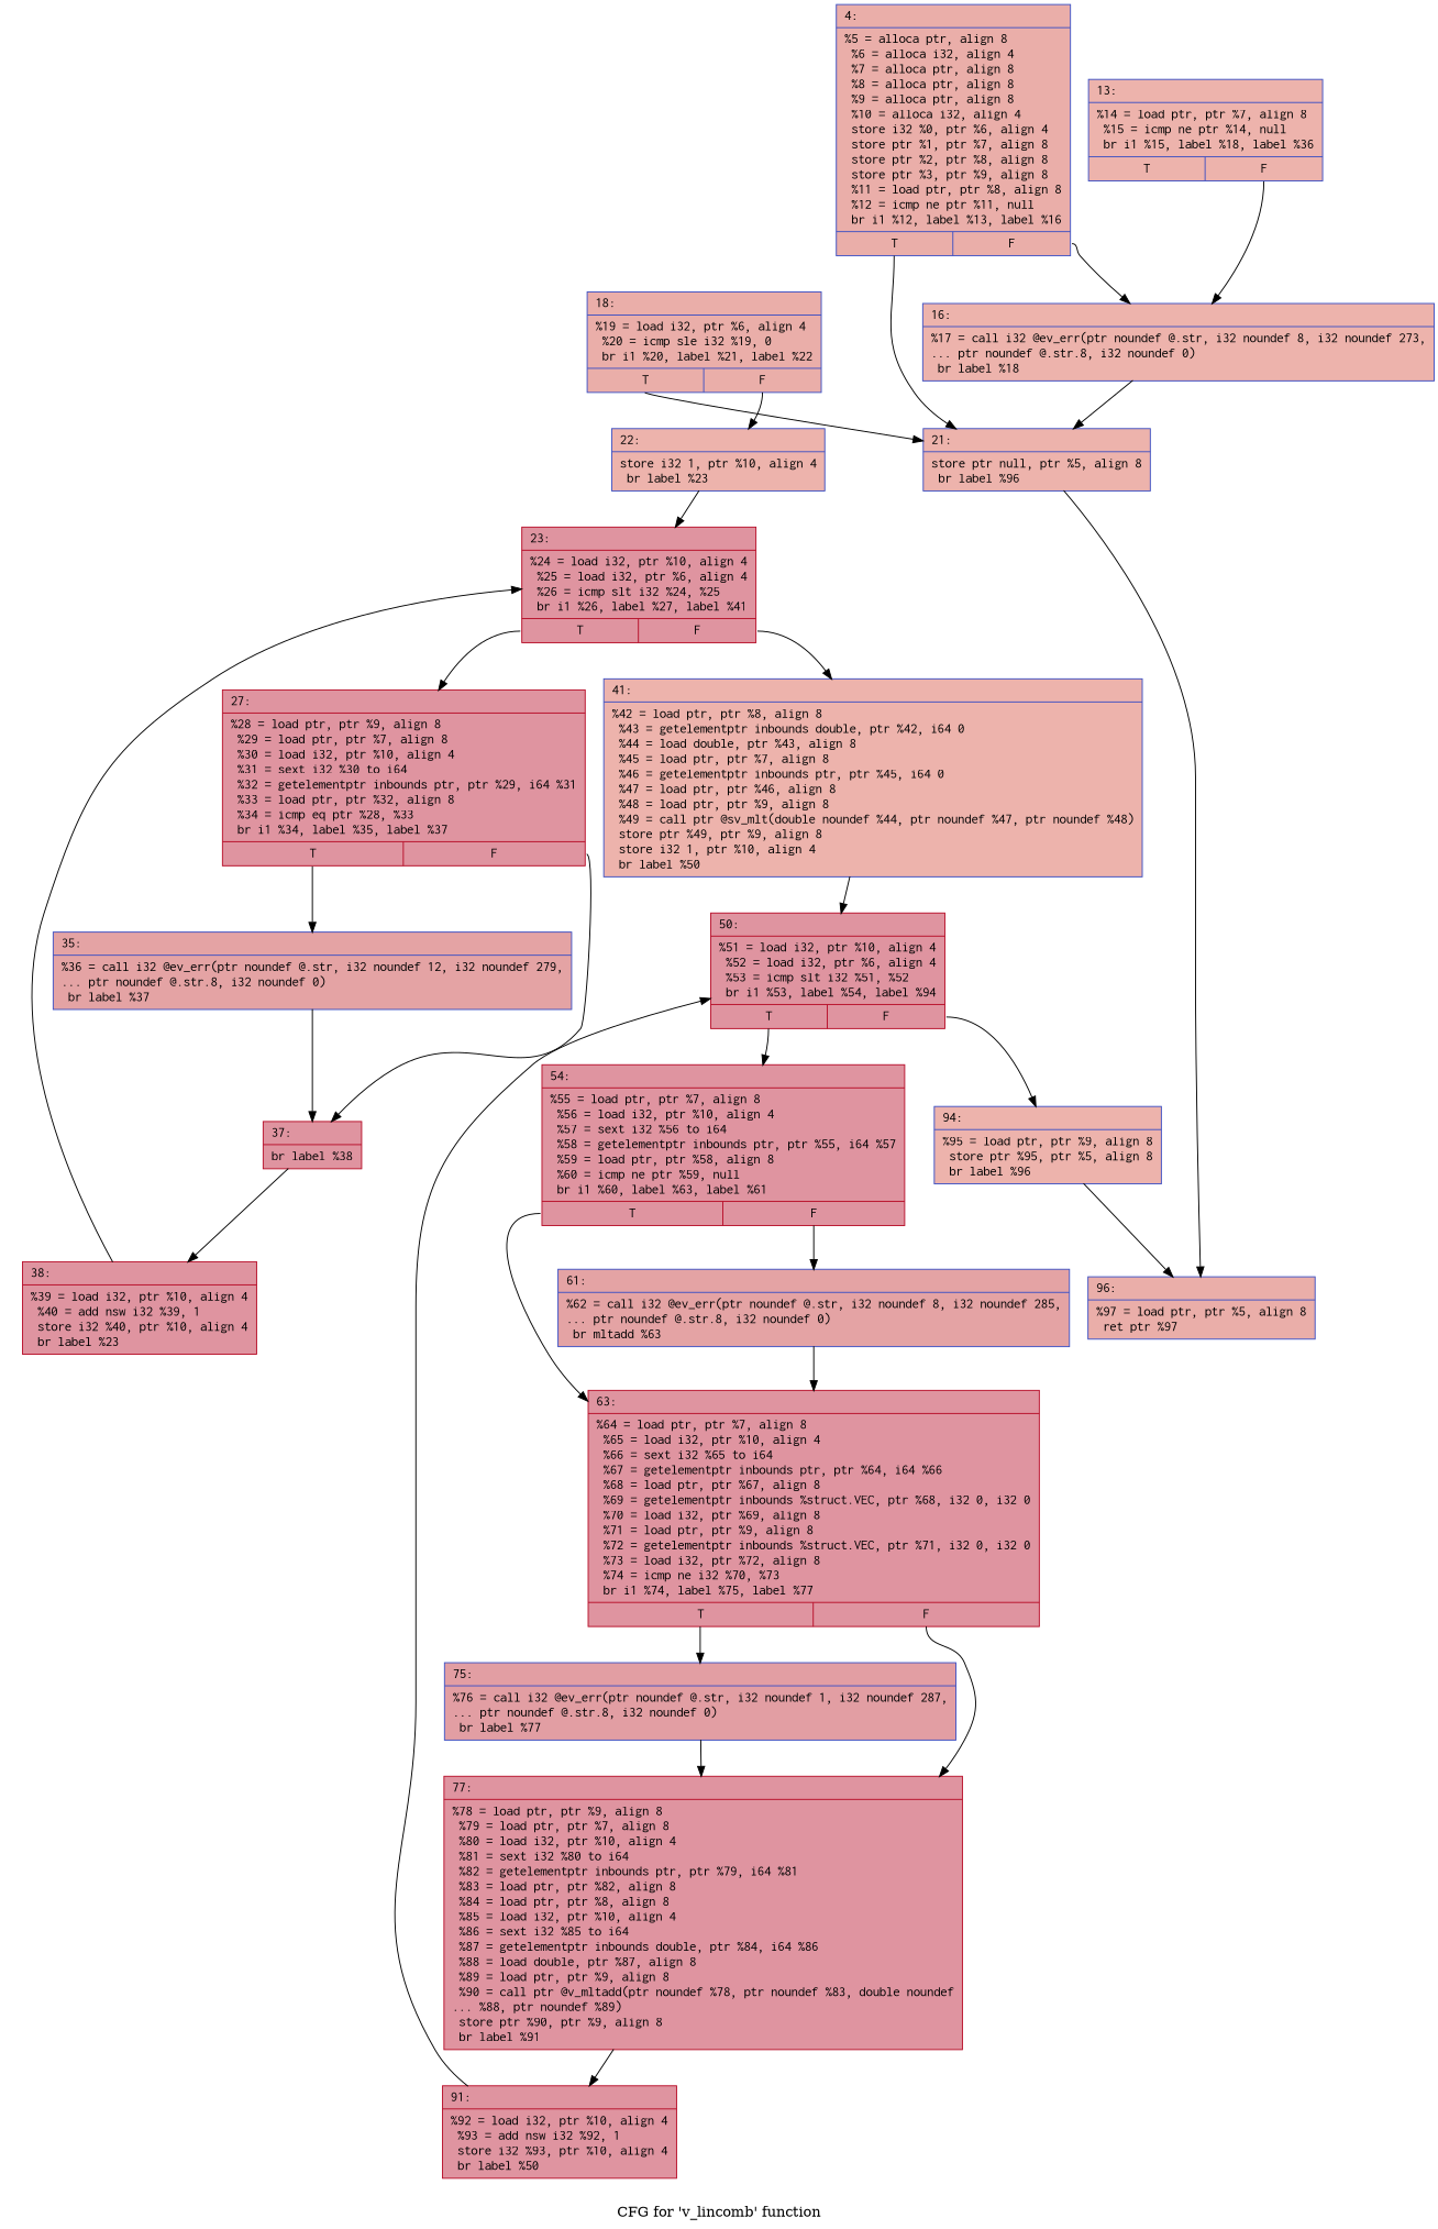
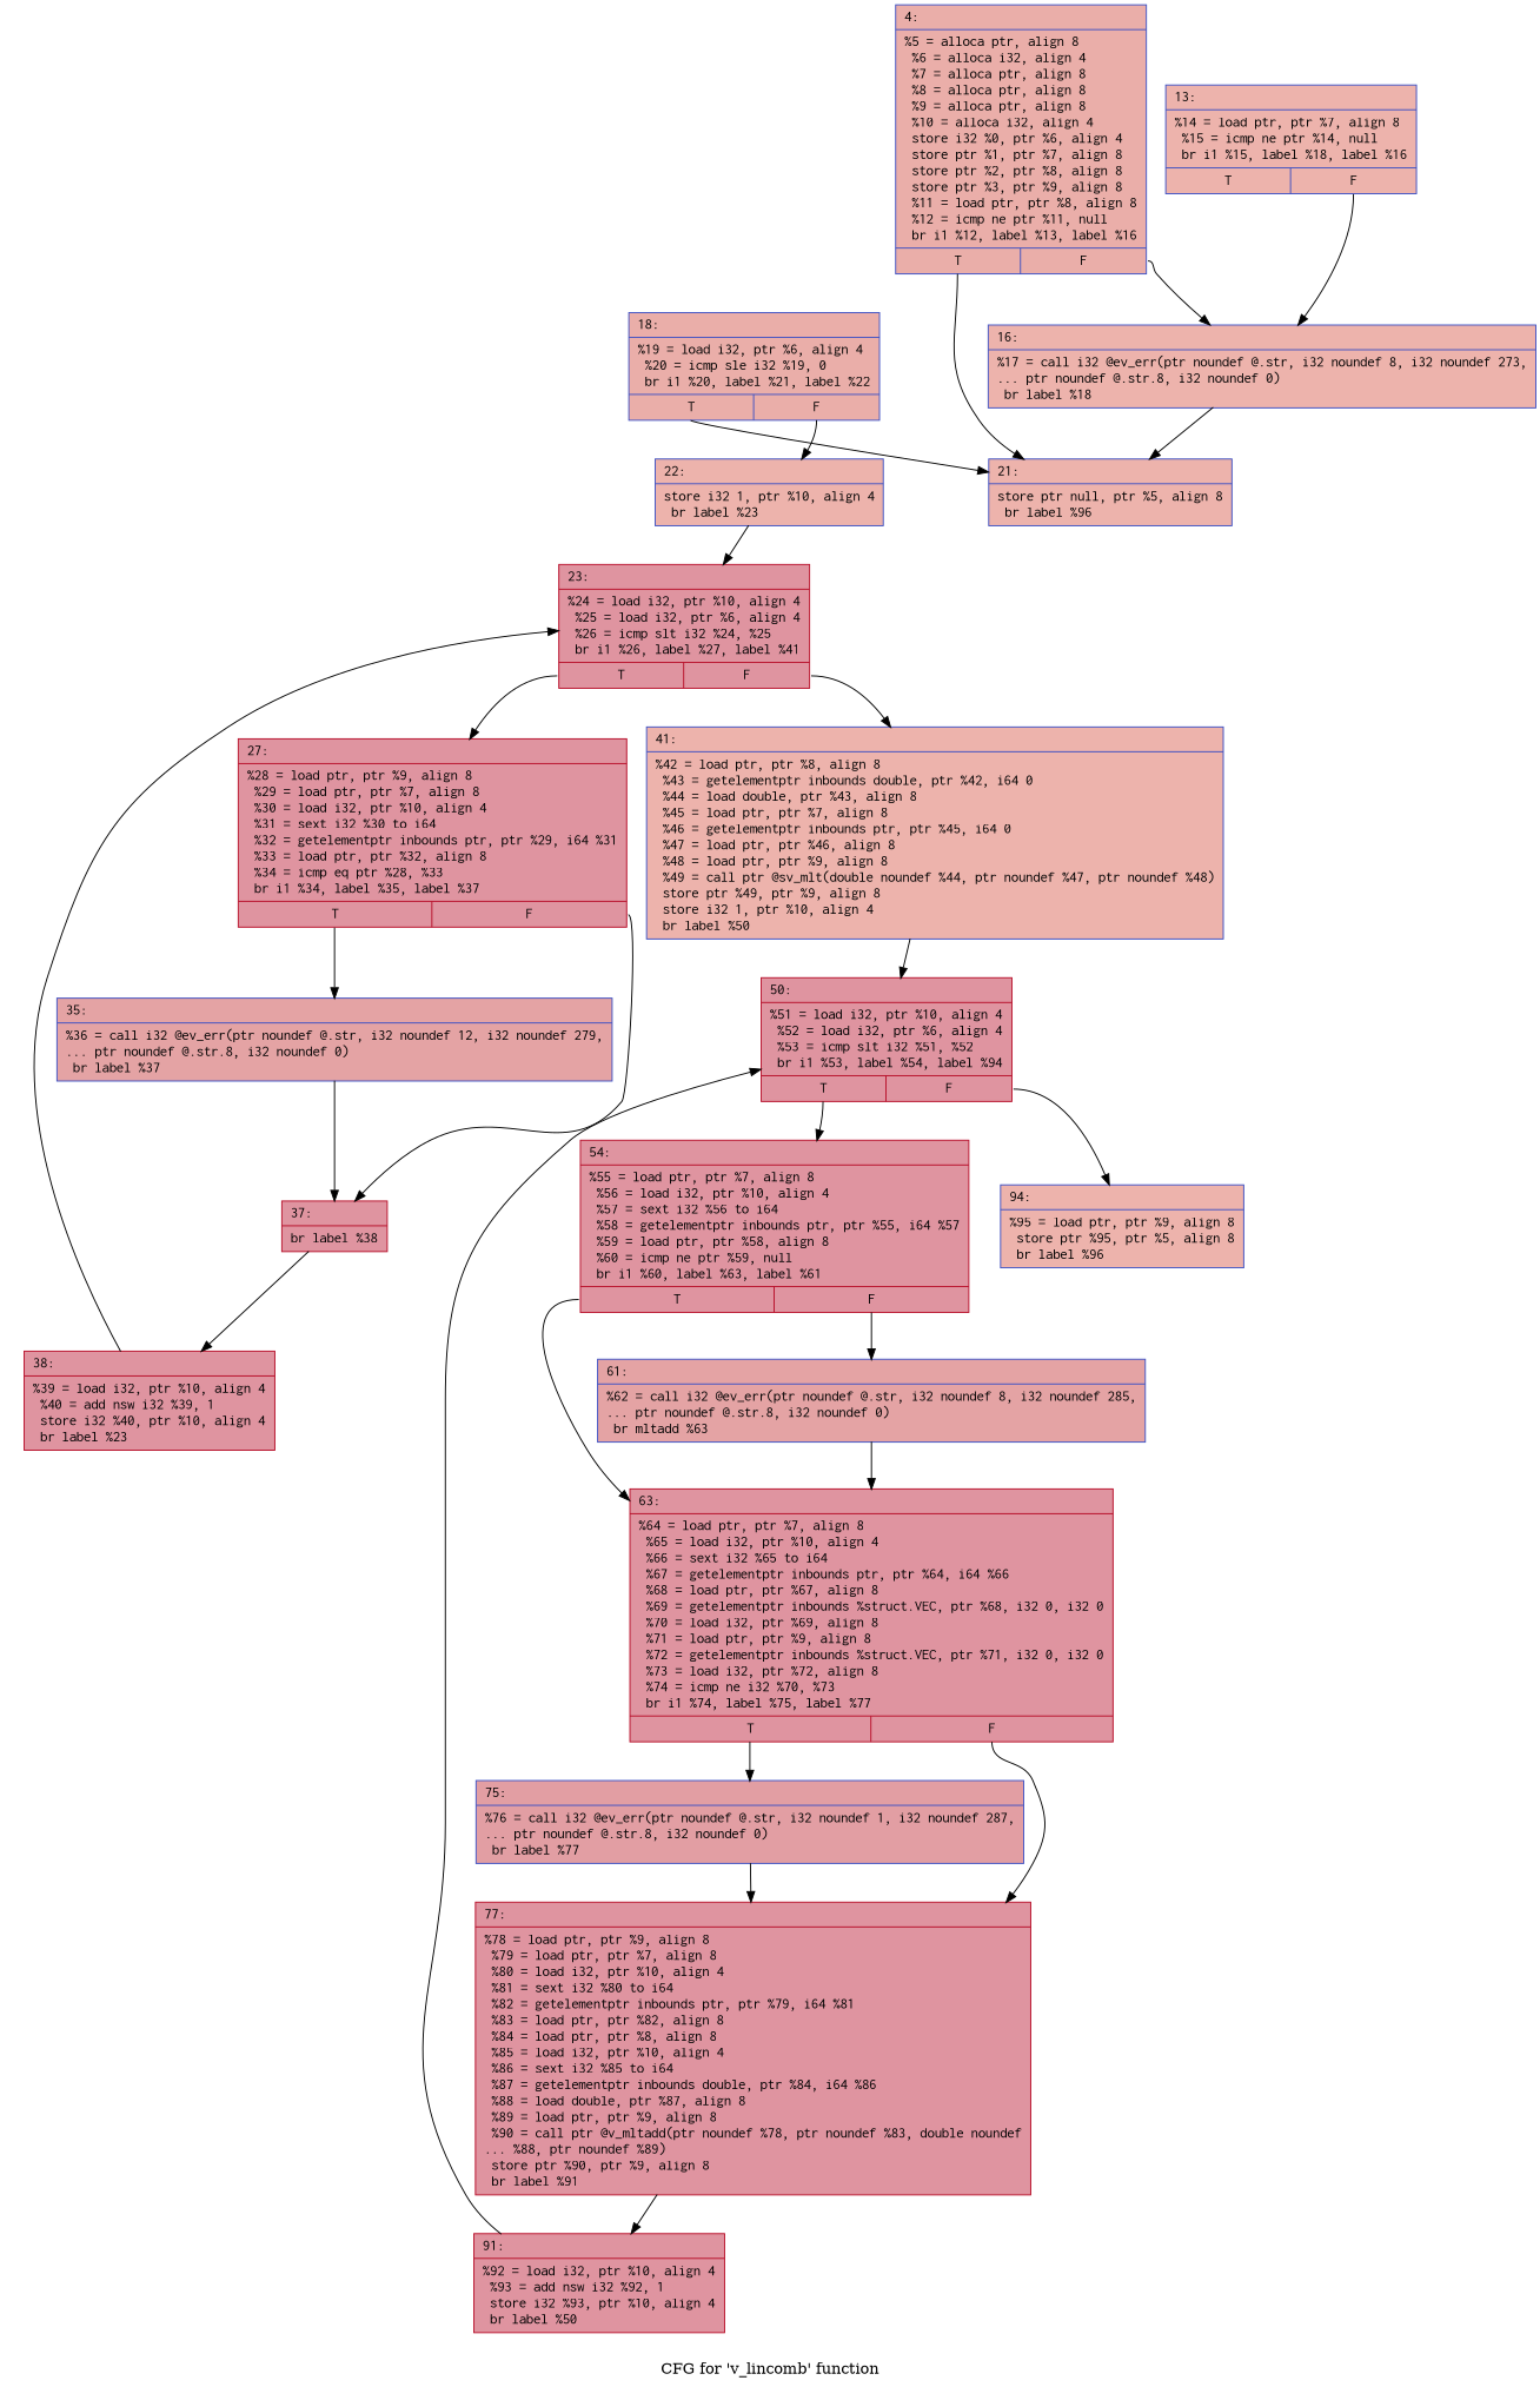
  digraph {
    label="CFG for 'v_lincomb' function"
    node [color="#3d50c3ff" fillcolor="#b70d2870" fontname=Courier shape=record style=filled]
    n1 [fillcolor="#d0473d70" label="{4:\l|  %5 = alloca ptr, align 8\l  %6 = alloca i32, align 4\l  %7 = alloca ptr, align 8\l  %8 = alloca ptr, align 8\l  %9 = alloca ptr, align 8\l  %10 = alloca i32, align 4\l  store i32 %0, ptr %6, align 4\l  store ptr %1, ptr %7, align 8\l  store ptr %2, ptr %8, align 8\l  store ptr %3, ptr %9, align 8\l  %11 = load ptr, ptr %8, align 8\l  %12 = icmp ne ptr %11, null\l  br i1 %12, label %13, label %16\l|{<s0>T|<s1>F}}"]
    n2 [fillcolor="#d6524470" label="{16:\l|  %17 = call i32 @ev_err(ptr noundef @.str, i32 noundef 8, i32 noundef 273,\l... ptr noundef @.str.8, i32 noundef 0)\l  br label %18\l}"]
    n3 [fillcolor="#d6524470" label="{21:\l|  store ptr null, ptr %5, align 8\l  br label %96\l}"]
-   n4 [fillcolor="#d6524470" label="{13:\l|  %14 = load ptr, ptr %7, align 8\l  %15 = icmp ne ptr %14, null\l  br i1 %15, label %18, label %36\l|{<s0>T|<s1>F}}"]
+   n4 [fillcolor="#d6524470" label="{13:\l|  %14 = load ptr, ptr %7, align 8\l  %15 = icmp ne ptr %14, null\l  br i1 %15, label %18, label %16\l|{<s0>T|<s1>F}}"]
    n5 [fillcolor="#d0473d70" label="{18:\l|  %19 = load i32, ptr %6, align 4\l  %20 = icmp sle i32 %19, 0\l  br i1 %20, label %21, label %22\l|{<s0>T|<s1>F}}"]
    n6 [fillcolor="#d6524470" label="{22:\l|  store i32 1, ptr %10, align 4\l  br label %23\l}"]
-   n7 [fillcolor="#d0473d70" label="{96:\l|  %97 = load ptr, ptr %5, align 8\l  ret ptr %97\l}"]
    n8 [color="#b70d28ff" label="{23:\l|  %24 = load i32, ptr %10, align 4\l  %25 = load i32, ptr %6, align 4\l  %26 = icmp slt i32 %24, %25\l  br i1 %26, label %27, label %41\l|{<s0>T|<s1>F}}"]
    n9 [color="#b70d28ff" label="{27:\l|  %28 = load ptr, ptr %9, align 8\l  %29 = load ptr, ptr %7, align 8\l  %30 = load i32, ptr %10, align 4\l  %31 = sext i32 %30 to i64\l  %32 = getelementptr inbounds ptr, ptr %29, i64 %31\l  %33 = load ptr, ptr %32, align 8\l  %34 = icmp eq ptr %28, %33\l  br i1 %34, label %35, label %37\l|{<s0>T|<s1>F}}"]
    n10 [fillcolor="#d6524470" label="{41:\l|  %42 = load ptr, ptr %8, align 8\l  %43 = getelementptr inbounds double, ptr %42, i64 0\l  %44 = load double, ptr %43, align 8\l  %45 = load ptr, ptr %7, align 8\l  %46 = getelementptr inbounds ptr, ptr %45, i64 0\l  %47 = load ptr, ptr %46, align 8\l  %48 = load ptr, ptr %9, align 8\l  %49 = call ptr @sv_mlt(double noundef %44, ptr noundef %47, ptr noundef %48)\l  store ptr %49, ptr %9, align 8\l  store i32 1, ptr %10, align 4\l  br label %50\l}"]
    n11 [fillcolor="#c32e3170" label="{35:\l|  %36 = call i32 @ev_err(ptr noundef @.str, i32 noundef 12, i32 noundef 279,\l... ptr noundef @.str.8, i32 noundef 0)\l  br label %37\l}"]
    n12 [color="#b70d28ff" label="{37:\l|  br label %38\l}"]
    n13 [color="#b70d28ff" label="{50:\l|  %51 = load i32, ptr %10, align 4\l  %52 = load i32, ptr %6, align 4\l  %53 = icmp slt i32 %51, %52\l  br i1 %53, label %54, label %94\l|{<s0>T|<s1>F}}"]
    n14 [color="#b70d28ff" label="{38:\l|  %39 = load i32, ptr %10, align 4\l  %40 = add nsw i32 %39, 1\l  store i32 %40, ptr %10, align 4\l  br label %23\l}"]
    n15 [color="#b70d28ff" label="{54:\l|  %55 = load ptr, ptr %7, align 8\l  %56 = load i32, ptr %10, align 4\l  %57 = sext i32 %56 to i64\l  %58 = getelementptr inbounds ptr, ptr %55, i64 %57\l  %59 = load ptr, ptr %58, align 8\l  %60 = icmp ne ptr %59, null\l  br i1 %60, label %63, label %61\l|{<s0>T|<s1>F}}"]
    n16 [fillcolor="#d6524470" label="{94:\l|  %95 = load ptr, ptr %9, align 8\l  store ptr %95, ptr %5, align 8\l  br label %96\l}"]
    n17 [color="#b70d28ff" label="{63:\l|  %64 = load ptr, ptr %7, align 8\l  %65 = load i32, ptr %10, align 4\l  %66 = sext i32 %65 to i64\l  %67 = getelementptr inbounds ptr, ptr %64, i64 %66\l  %68 = load ptr, ptr %67, align 8\l  %69 = getelementptr inbounds %struct.VEC, ptr %68, i32 0, i32 0\l  %70 = load i32, ptr %69, align 8\l  %71 = load ptr, ptr %9, align 8\l  %72 = getelementptr inbounds %struct.VEC, ptr %71, i32 0, i32 0\l  %73 = load i32, ptr %72, align 8\l  %74 = icmp ne i32 %70, %73\l  br i1 %74, label %75, label %77\l|{<s0>T|<s1>F}}"]
    n18 [fillcolor="#c32e3170" label="{61:\l|  %62 = call i32 @ev_err(ptr noundef @.str, i32 noundef 8, i32 noundef 285,\l... ptr noundef @.str.8, i32 noundef 0)\l  br mltadd %63\l}"]
    n19 [fillcolor="#be242e70" label="{75:\l|  %76 = call i32 @ev_err(ptr noundef @.str, i32 noundef 1, i32 noundef 287,\l... ptr noundef @.str.8, i32 noundef 0)\l  br label %77\l}"]
    n20 [color="#b70d28ff" label="{77:\l|  %78 = load ptr, ptr %9, align 8\l  %79 = load ptr, ptr %7, align 8\l  %80 = load i32, ptr %10, align 4\l  %81 = sext i32 %80 to i64\l  %82 = getelementptr inbounds ptr, ptr %79, i64 %81\l  %83 = load ptr, ptr %82, align 8\l  %84 = load ptr, ptr %8, align 8\l  %85 = load i32, ptr %10, align 4\l  %86 = sext i32 %85 to i64\l  %87 = getelementptr inbounds double, ptr %84, i64 %86\l  %88 = load double, ptr %87, align 8\l  %89 = load ptr, ptr %9, align 8\l  %90 = call ptr @v_mltadd(ptr noundef %78, ptr noundef %83, double noundef\l... %88, ptr noundef %89)\l  store ptr %90, ptr %9, align 8\l  br label %91\l}"]
    n21 [color="#b70d28ff" label="{91:\l|  %92 = load i32, ptr %10, align 4\l  %93 = add nsw i32 %92, 1\l  store i32 %93, ptr %10, align 4\l  br label %50\l}"]
    n1 -> n2 [tailport=s1]
    n1 -> n3 [tailport=s0]
    n2 -> n3
-   n3 -> n7
    n4 -> n2 [tailport=s1]
    n5 -> n3 [tailport=s0]
    n5 -> n6 [tailport=s1]
    n6 -> n8
    n8 -> n9 [tailport=s0]
    n8 -> n10 [tailport=s1]
    n9 -> n11 [tailport=s0]
    n9 -> n12 [tailport=s1]
    n10 -> n13
    n11 -> n12
    n12 -> n14
    n13 -> n15 [tailport=s0]
    n13 -> n16 [tailport=s1]
    n14 -> n8
    n15 -> n17 [tailport=s0]
    n15 -> n18 [tailport=s1]
-   n16 -> n7
    n17 -> n19 [tailport=s0]
    n17 -> n20 [tailport=s1]
    n18 -> n17
    n19 -> n20
    n20 -> n21
    n21 -> n13
  }
